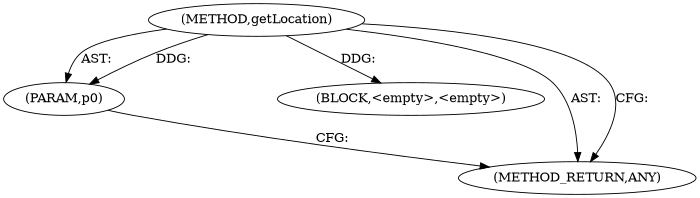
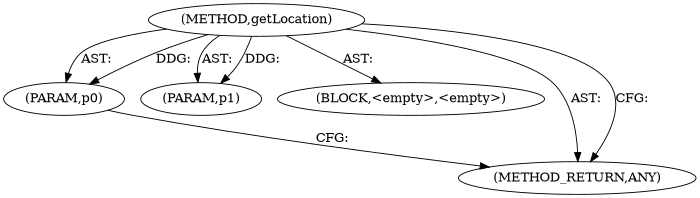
  digraph {
    n1 [label=<(METHOD,getLocation)>]
    n2 [label=<(PARAM,p0)>]
+   n3 [label=<(PARAM,p1)>]
    n4 [label=<(BLOCK,&lt;empty&gt;,&lt;empty&gt;)>]
    n5 [label=<(METHOD_RETURN,ANY)>]
    n1 -> n2 [label="AST: "]
    n1 -> n2 [label="DDG: "]
-   n1 -> n4 [label="DDG: "]
+   n1 -> n3 [label="AST: "]
+   n1 -> n3 [label="DDG: "]
+   n1 -> n4 [label="AST: "]
    n1 -> n5 [label="AST: "]
    n1 -> n5 [label="CFG: "]
    n2 -> n5 [label="CFG: "]
  }
